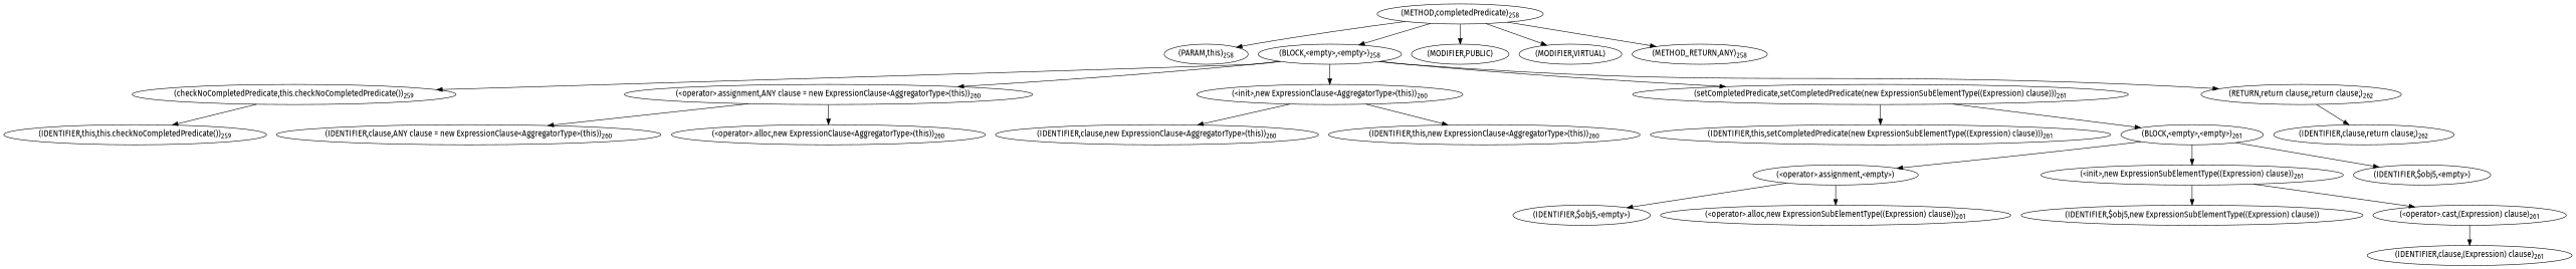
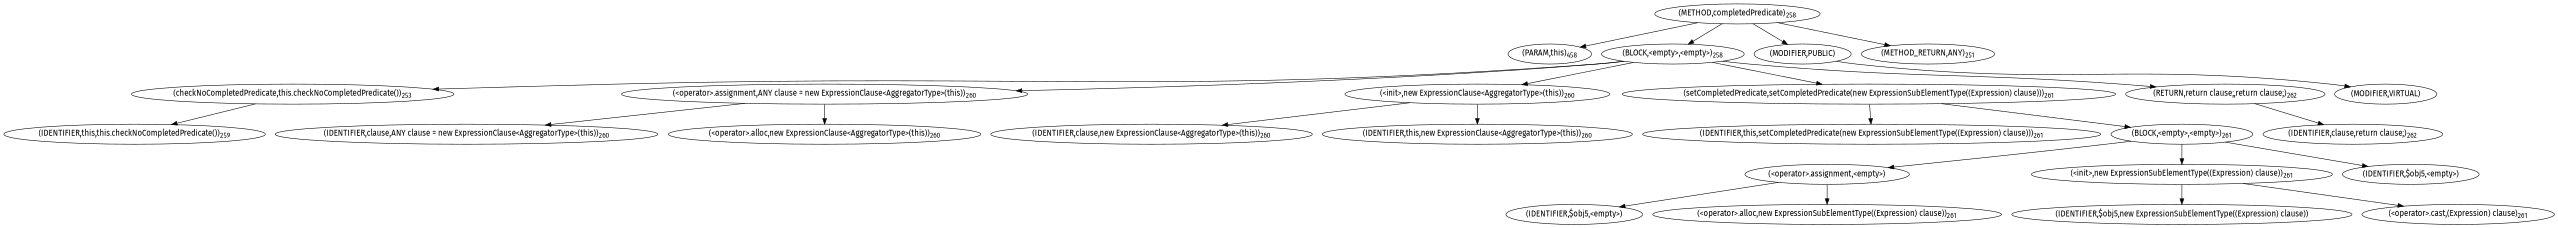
  digraph {
    fontname="Fira Sans"
    node [fontname="Fira Sans"]
    edge [fontname="Fira Sans"]
    n1 [label=<(METHOD,completedPredicate)<SUB>258</SUB>>]
-   n2 [label=<(PARAM,this)<SUB>258</SUB>>]
+   n2 [label=<(PARAM,this)<SUB>458</SUB>>]
    n3 [label=<(BLOCK,&lt;empty&gt;,&lt;empty&gt;)<SUB>258</SUB>>]
    n4 [label=<(MODIFIER,PUBLIC)>]
    n5 [label=<(MODIFIER,VIRTUAL)>]
-   n6 [label=<(METHOD_RETURN,ANY)<SUB>258</SUB>>]
-   n7 [label=<(checkNoCompletedPredicate,this.checkNoCompletedPredicate())<SUB>259</SUB>>]
+   n6 [label=<(METHOD_RETURN,ANY)<SUB>251</SUB>>]
+   n7 [label=<(checkNoCompletedPredicate,this.checkNoCompletedPredicate())<SUB>253</SUB>>]
    n8 [label=<(&lt;operator&gt;.assignment,ANY clause = new ExpressionClause&lt;AggregatorType&gt;(this))<SUB>260</SUB>>]
    n9 [label=<(&lt;init&gt;,new ExpressionClause&lt;AggregatorType&gt;(this))<SUB>260</SUB>>]
    n10 [label=<(setCompletedPredicate,setCompletedPredicate(new ExpressionSubElementType((Expression) clause)))<SUB>261</SUB>>]
    n11 [label=<(RETURN,return clause;,return clause;)<SUB>262</SUB>>]
    n12 [label=<(IDENTIFIER,this,this.checkNoCompletedPredicate())<SUB>259</SUB>>]
    n13 [label=<(IDENTIFIER,clause,ANY clause = new ExpressionClause&lt;AggregatorType&gt;(this))<SUB>260</SUB>>]
    n14 [label=<(&lt;operator&gt;.alloc,new ExpressionClause&lt;AggregatorType&gt;(this))<SUB>260</SUB>>]
    n15 [label=<(IDENTIFIER,clause,new ExpressionClause&lt;AggregatorType&gt;(this))<SUB>260</SUB>>]
    n16 [label=<(IDENTIFIER,this,new ExpressionClause&lt;AggregatorType&gt;(this))<SUB>260</SUB>>]
    n17 [label=<(IDENTIFIER,this,setCompletedPredicate(new ExpressionSubElementType((Expression) clause)))<SUB>261</SUB>>]
    n18 [label=<(BLOCK,&lt;empty&gt;,&lt;empty&gt;)<SUB>261</SUB>>]
    n19 [label=<(IDENTIFIER,clause,return clause;)<SUB>262</SUB>>]
    n20 [label=<(&lt;operator&gt;.assignment,&lt;empty&gt;)>]
    n21 [label=<(&lt;init&gt;,new ExpressionSubElementType((Expression) clause))<SUB>261</SUB>>]
    n22 [label=<(IDENTIFIER,$obj5,&lt;empty&gt;)>]
    n23 [label=<(IDENTIFIER,$obj5,&lt;empty&gt;)>]
    n24 [label=<(&lt;operator&gt;.alloc,new ExpressionSubElementType((Expression) clause))<SUB>261</SUB>>]
    n25 [label=<(IDENTIFIER,$obj5,new ExpressionSubElementType((Expression) clause))>]
    n26 [label=<(&lt;operator&gt;.cast,(Expression) clause)<SUB>261</SUB>>]
-   n27 [label=<(IDENTIFIER,clause,(Expression) clause)<SUB>261</SUB>>]
    n1 -> n2
    n1 -> n3
    n1 -> n4
-   n1 -> n5
+   n4 -> n5
    n1 -> n6
    n3 -> n7
    n3 -> n8
    n3 -> n9
    n3 -> n10
    n3 -> n11
    n7 -> n12
    n8 -> n13
    n8 -> n14
    n9 -> n15
    n9 -> n16
    n10 -> n17
    n10 -> n18
    n11 -> n19
    n18 -> n20
    n18 -> n21
    n18 -> n22
    n20 -> n23
    n20 -> n24
    n21 -> n25
    n21 -> n26
-   n26 -> n27
  }
